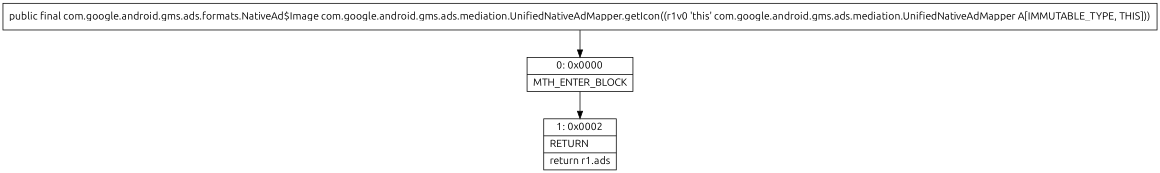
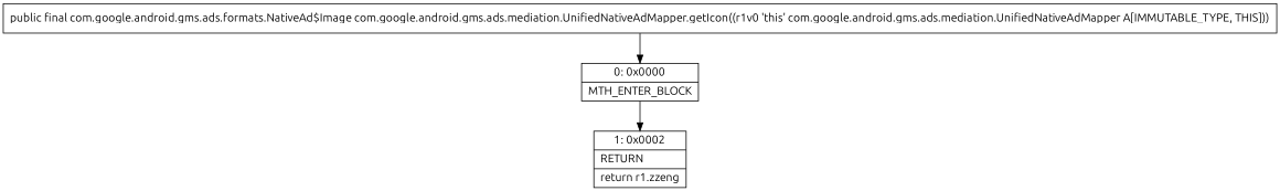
  digraph {
    fontname=Ubuntu
    node [shape=record fontname=Ubuntu]
    edge [fontname=Ubuntu]
    n1 [label="{0\:\ 0x0000|MTH_ENTER_BLOCK\l}"]
-   n2 [label="{1\:\ 0x0002|RETURN\l|return r1.ads\l}"]
+   n2 [label="{1\:\ 0x0002|RETURN\l|return r1.zzeng\l}"]
    n3 [label="{public final com.google.android.gms.ads.formats.NativeAd$Image com.google.android.gms.ads.mediation.UnifiedNativeAdMapper.getIcon((r1v0 'this' com.google.android.gms.ads.mediation.UnifiedNativeAdMapper A[IMMUTABLE_TYPE, THIS])) }"]
    n1 -> n2
    n3 -> n1
  }
